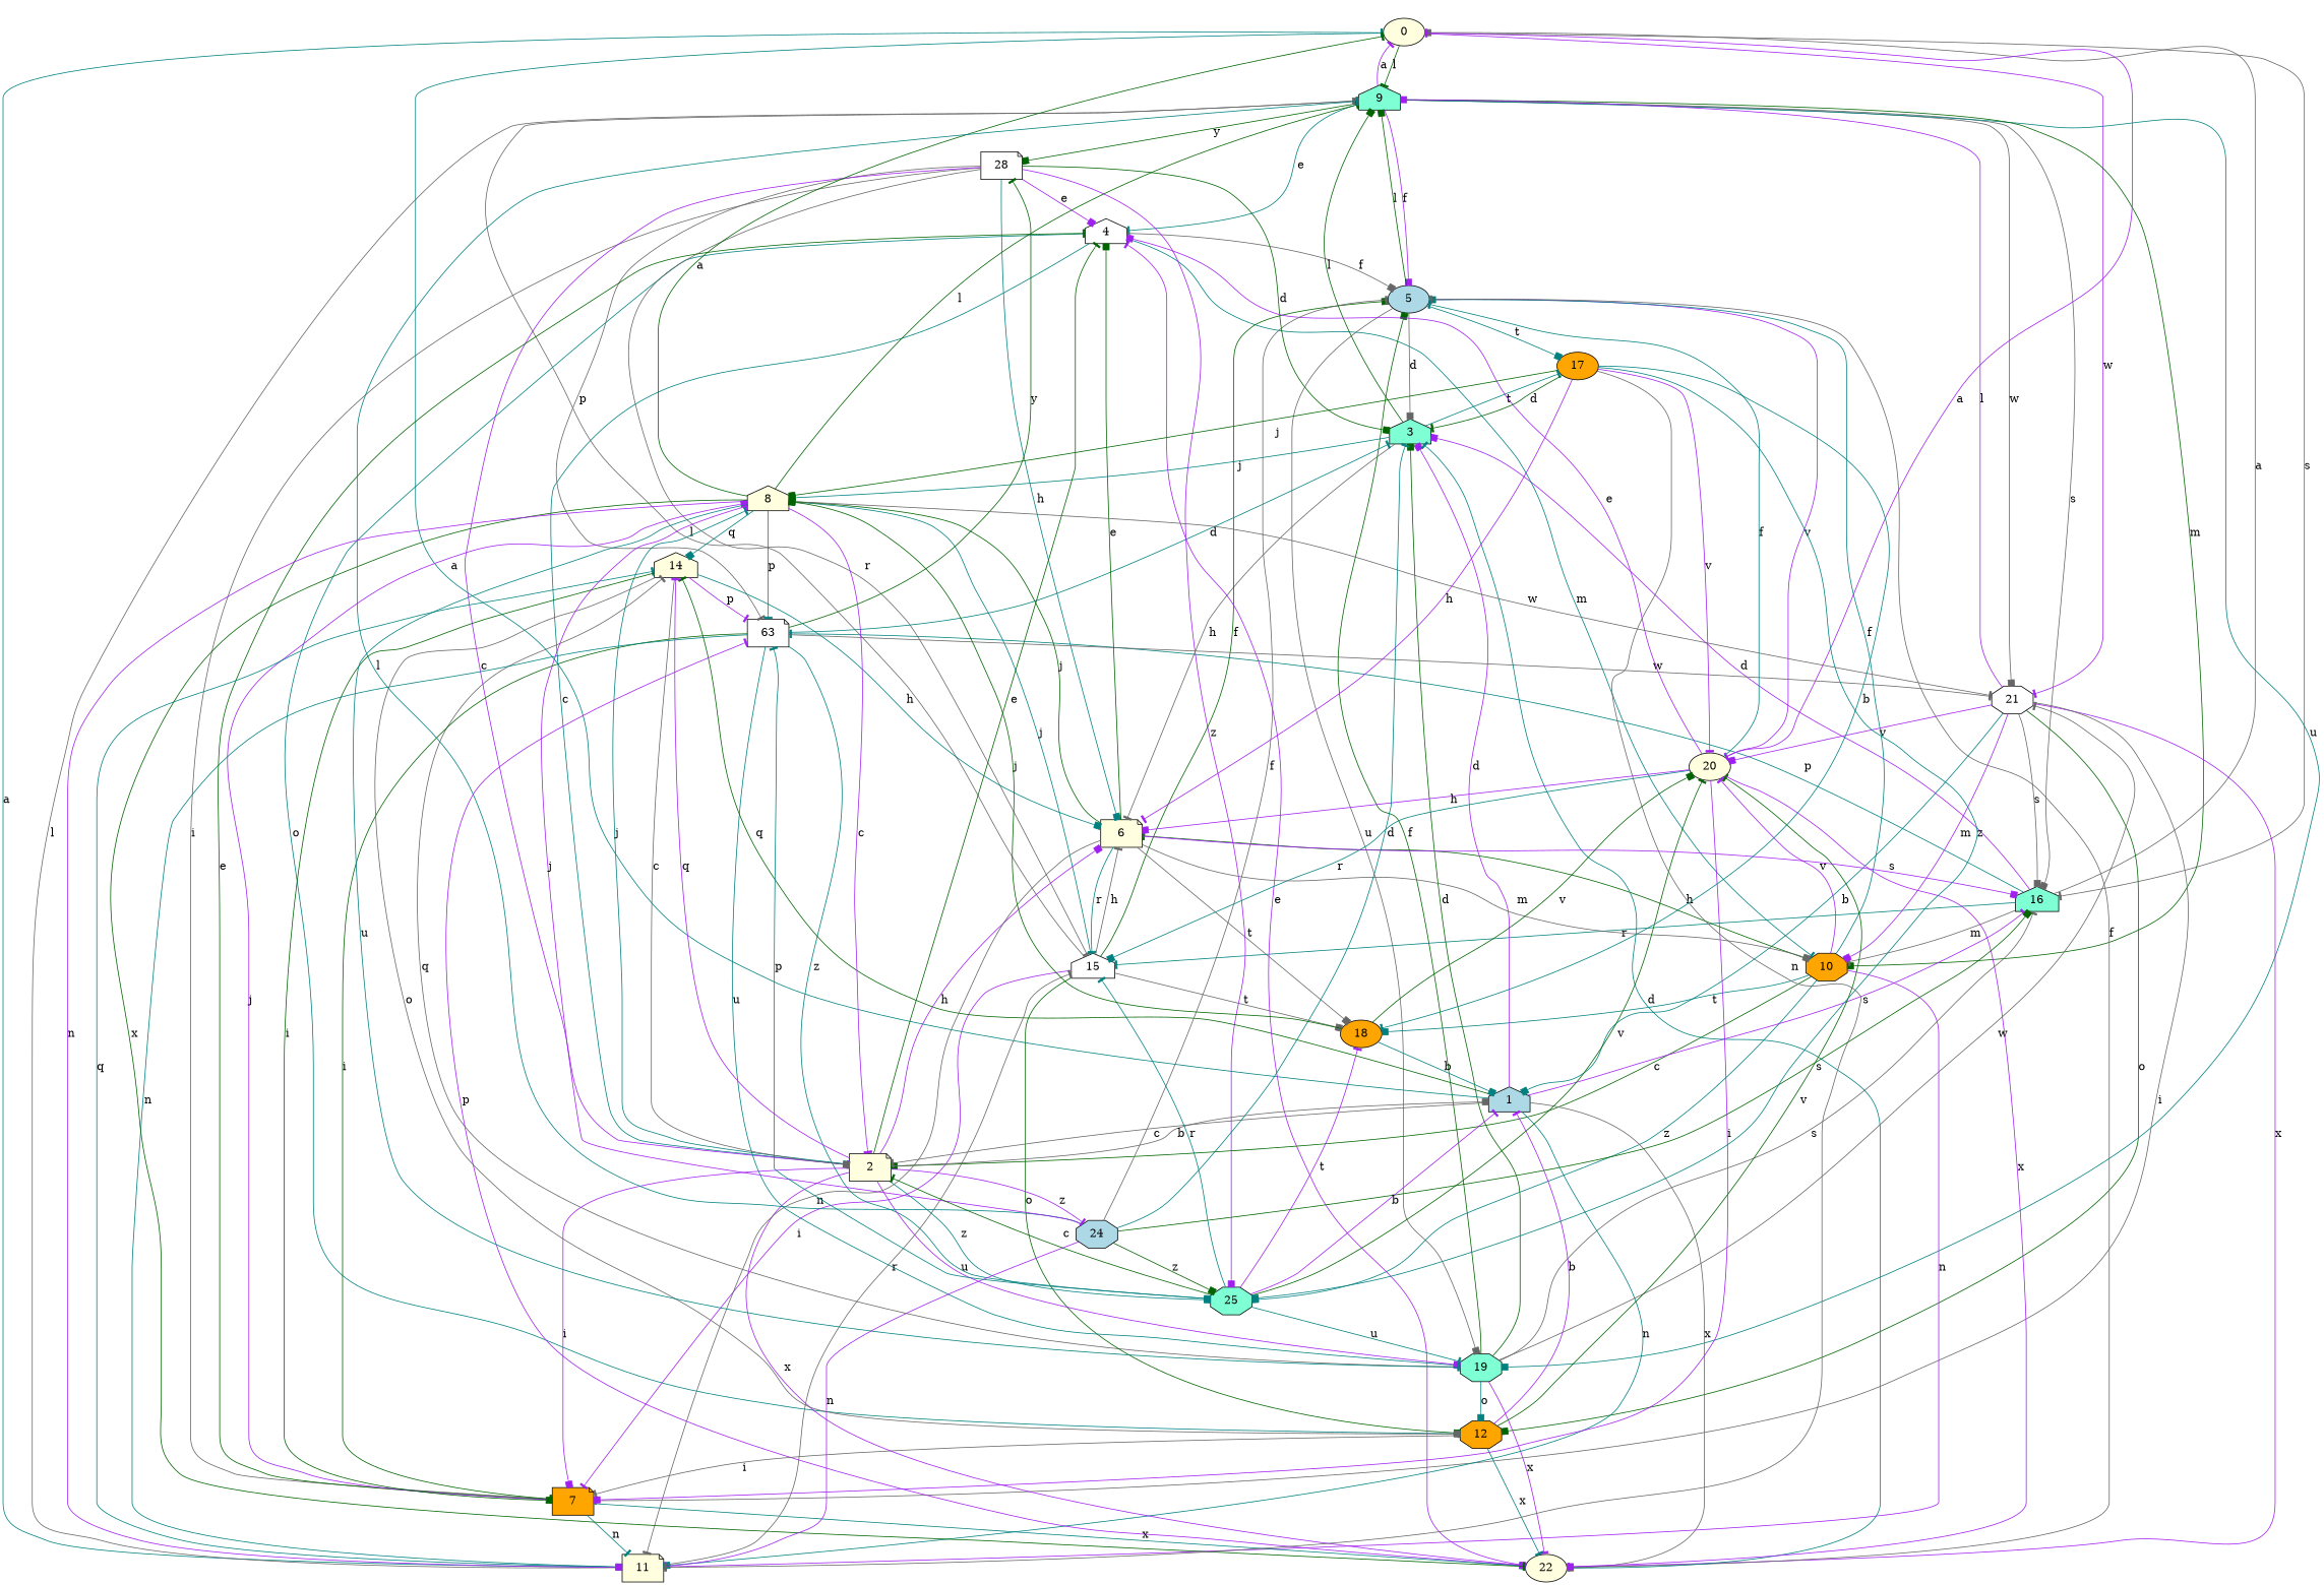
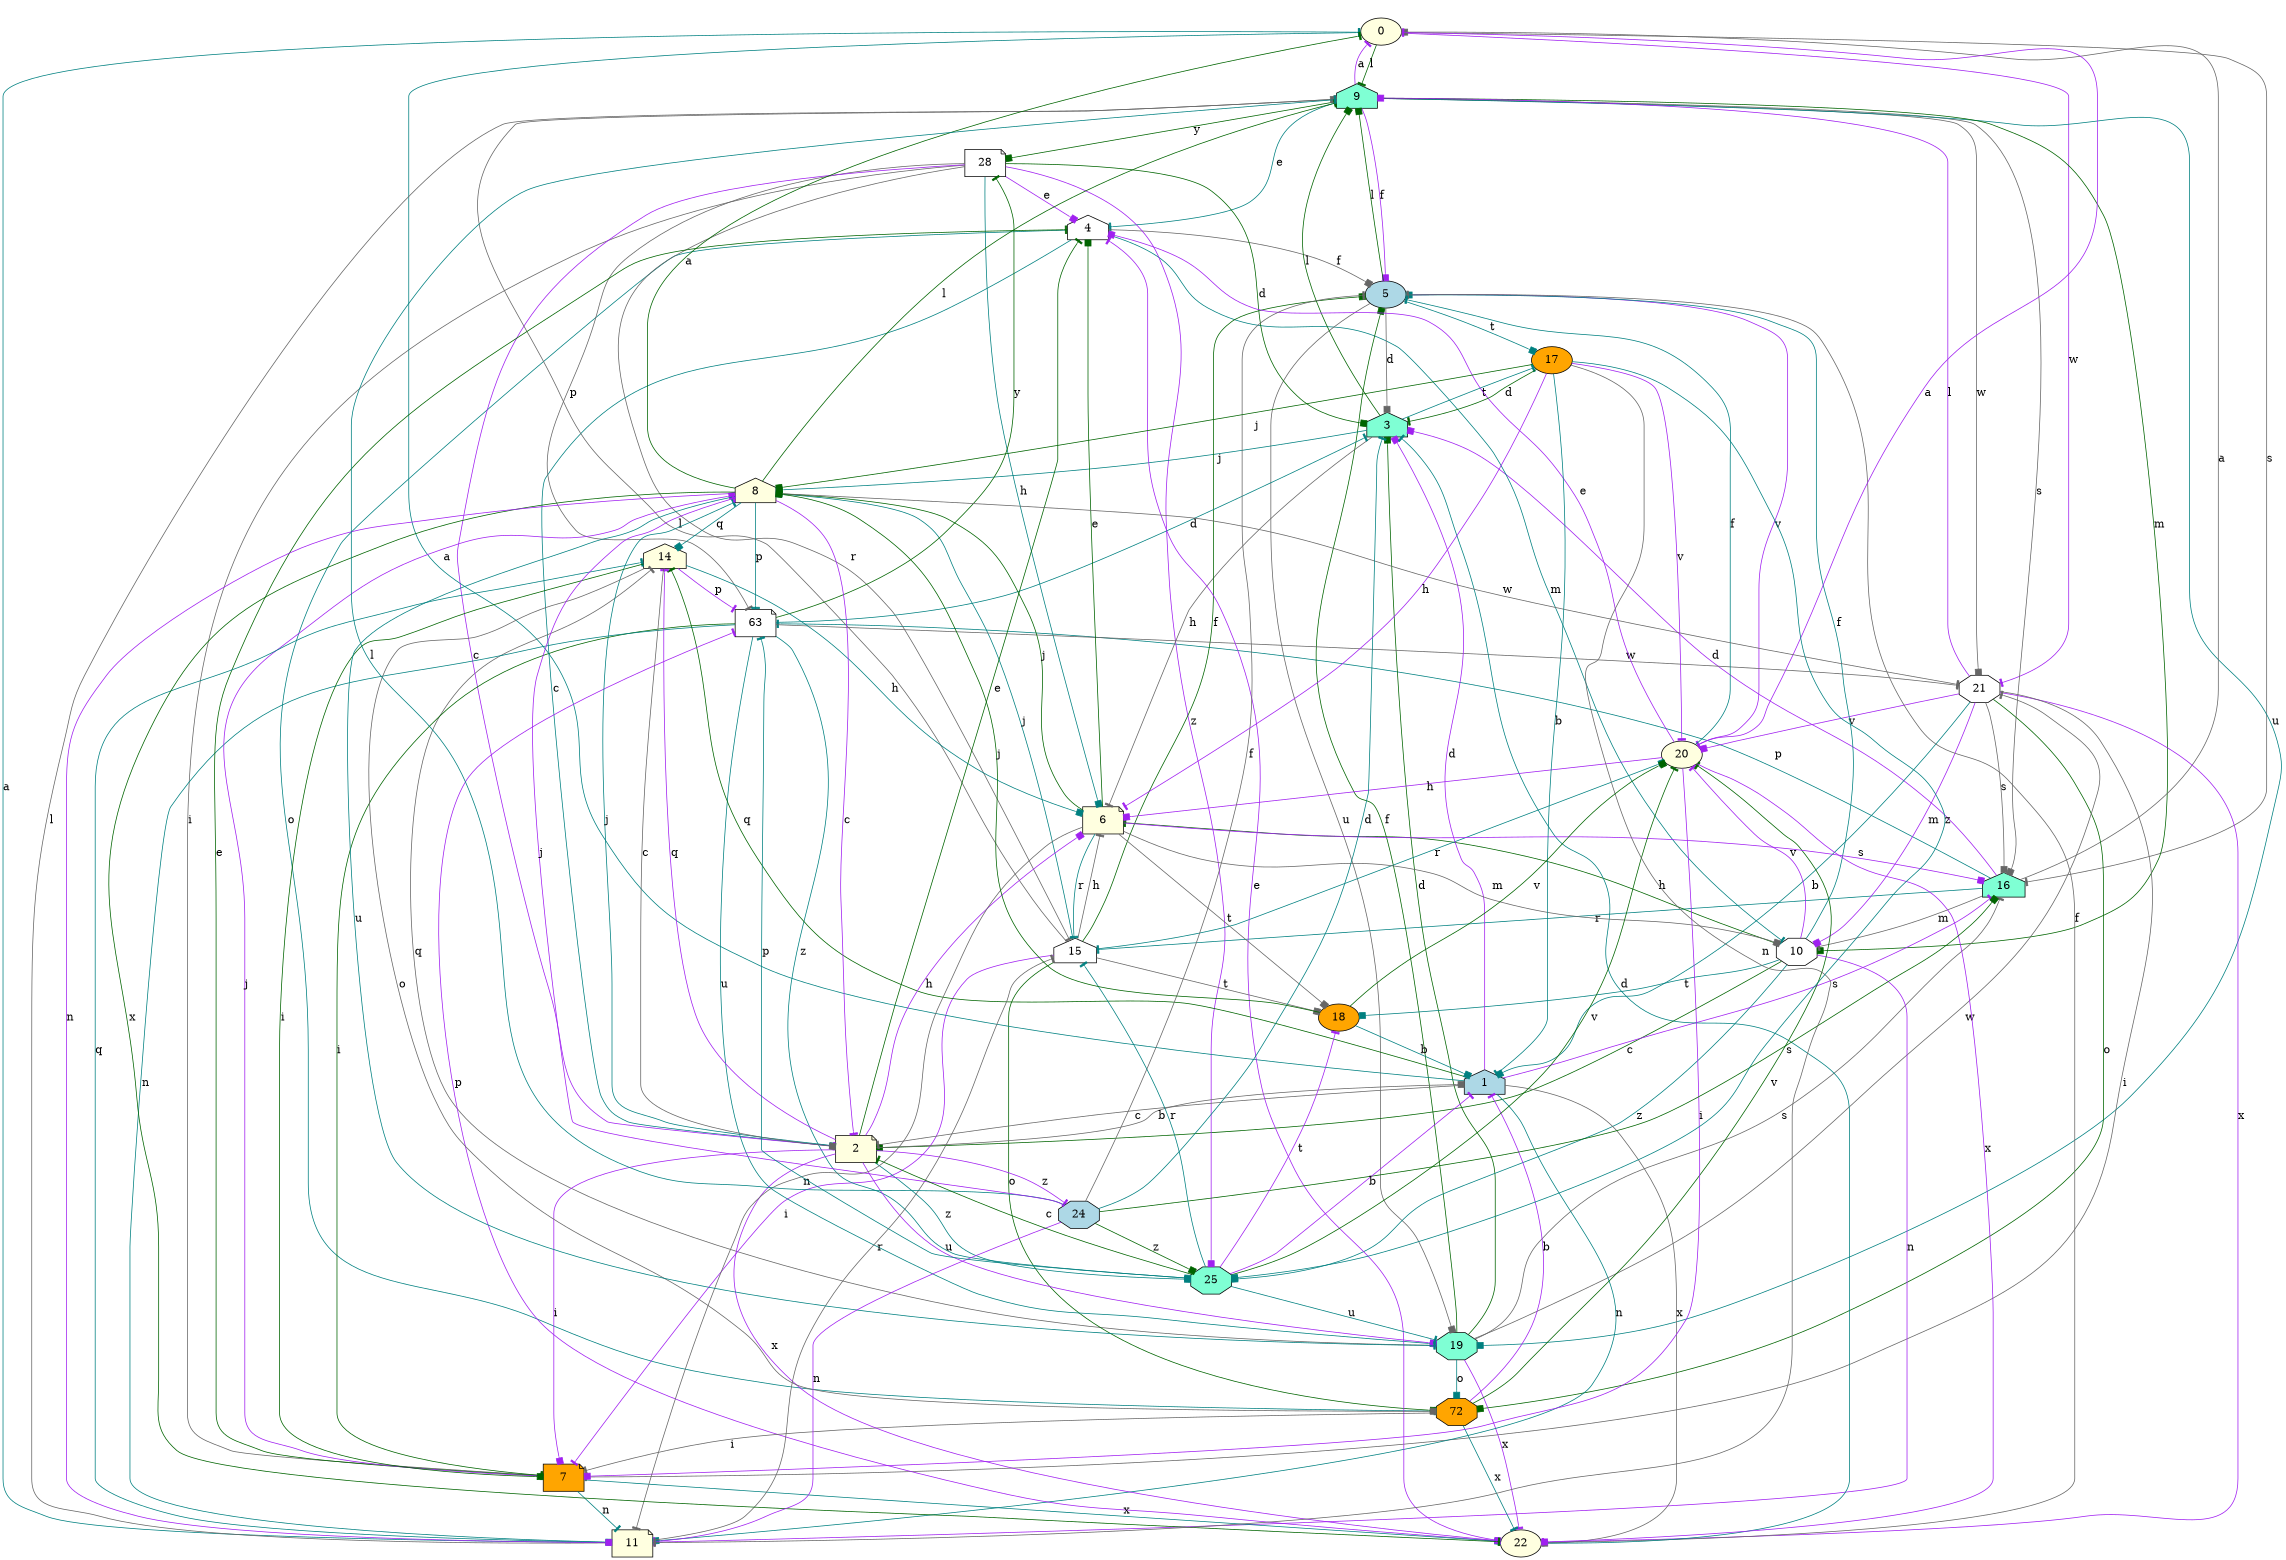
  strict digraph {
    node [fillcolor=lightyellow shape=house style=filled]
    edge [arrowhead=tee color=teal]
    0 [shape=ellipse]
    9 [fillcolor=aquamarine]
    16 [fillcolor=aquamarine]
    21 [fillcolor=white shape=octagon]
    4 [fillcolor=white]
    19 [fillcolor=aquamarine shape=octagon]
    5 [fillcolor=lightblue shape=ellipse]
-   10 [fillcolor=orange shape=octagon]
+   10 [fillcolor=white shape=octagon]
    n9 [fillcolor=white label=28 shape=note]
    3 [fillcolor=aquamarine]
    15 [fillcolor=white]
    n12 [fillcolor=white label=63 shape=note]
    1 [fillcolor=lightblue]
    22 [shape=ellipse]
    7 [fillcolor=orange shape=note]
-   12 [fillcolor=orange shape=octagon]
+   12 [fillcolor=orange shape=octagon label=72]
    20 [shape=ellipse]
    2 [shape=note]
    11 [shape=note]
    14
    6 [shape=note]
    8
    24 [fillcolor=lightblue shape=octagon]
    25 [fillcolor=aquamarine shape=octagon]
    17 [fillcolor=orange shape=ellipse]
    18 [fillcolor=orange shape=ellipse]
    0 -> 9 [color=darkgreen label=l]
    0 -> 16 [color=gray40 label=s]
    0 -> 21 [color=purple label=w]
    9 -> 0 [color=purple label=a]
    9 -> 16 [arrowhead=box color=gray40 label=s]
    9 -> 21 [arrowhead=box color=gray40 label=w]
    9 -> 4 [label=e]
    9 -> 19 [arrowhead=box label=u]
    9 -> 5 [arrowhead=box color=purple label=f]
    9 -> 10 [arrowhead=box color=darkgreen label=m]
    9 -> n9 [arrowhead=box color=darkgreen label=y]
    16 -> 0 [arrowhead=box color=gray40 label=a]
    16 -> 10 [color=gray40 label=m]
    16 -> 3 [arrowhead=box color=purple label=d]
    16 -> 15 [label=r]
    16 -> n12 [label=p]
    21 -> 9 [arrowhead=box color=purple label=l]
    21 -> 16 [arrowhead=box color=gray40 label=s]
    21 -> 10 [arrowhead=box color=purple label=m]
    21 -> 1 [arrowhead=box label=b]
    21 -> 22 [color=purple label=x]
    21 -> 7 [color=gray40 label=i]
    21 -> 12 [arrowhead=box color=darkgreen label=o]
    21 -> 20 [arrowhead=box color=purple label=v]
    4 -> 5 [arrowhead=box color=gray40 label=f]
    4 -> 10 [label=m]
    4 -> 12 [label=o]
    4 -> 2 [arrowhead=box label=c]
    19 -> 16 [color=gray40 label=s]
    19 -> 21 [color=gray40 label=w]
    19 -> 5 [arrowhead=box color=darkgreen label=f]
    19 -> 3 [arrowhead=box color=darkgreen label=d]
    19 -> 22 [color=purple label=x]
    19 -> 12 [arrowhead=box label=o]
    19 -> 14 [color=gray40 label=q]
    5 -> 9 [arrowhead=box color=darkgreen label=l]
    5 -> 19 [arrowhead=box color=gray40 label=u]
    5 -> 3 [arrowhead=box color=gray40 label=d]
    5 -> 20 [color=purple label=v]
    5 -> 17 [arrowhead=box label=t]
    10 -> 5 [arrowhead=box label=f]
    10 -> 20 [color=purple label=v]
    10 -> 2 [arrowhead=box color=darkgreen label=c]
    10 -> 11 [color=purple label=n]
    10 -> 6 [color=darkgreen label=h]
    10 -> 25 [arrowhead=box label=z]
    10 -> 18 [arrowhead=box label=t]
    n9 -> 4 [arrowhead=box color=purple label=e]
    n9 -> 3 [arrowhead=box color=darkgreen label=d]
    n9 -> 15 [color=gray40 label=r]
    n9 -> n12 [color=gray40 label=p]
    n9 -> 7 [color=gray40 label=i]
    n9 -> 2 [color=purple label=c]
    n9 -> 6 [arrowhead=box label=h]
    n9 -> 25 [arrowhead=box color=purple label=z]
    3 -> 9 [arrowhead=box color=darkgreen label=l]
    3 -> 6 [color=gray40 label=h]
    3 -> 8 [arrowhead=box label=j]
    3 -> 17 [label=t]
    15 -> 9 [arrowhead=box color=gray40 label=l]
    15 -> 5 [arrowhead=box color=darkgreen label=f]
    15 -> 7 [color=purple label=i]
    15 -> 12 [arrowhead=box color=darkgreen label=o]
    15 -> 6 [color=gray40 label=h]
    15 -> 8 [arrowhead=box label=j]
    15 -> 18 [arrowhead=box color=gray40 label=t]
    n12 -> 21 [color=gray40 label=w]
    n12 -> 19 [arrowhead=box label=u]
    n12 -> n9 [color=darkgreen label=y]
    n12 -> 3 [label=d]
    n12 -> 7 [color=darkgreen label=i]
    n12 -> 11 [arrowhead=box label=n]
    n12 -> 25 [arrowhead=box label=z]
    1 -> 0 [label=a]
    1 -> 16 [color=purple label=s]
    1 -> 3 [arrowhead=box color=purple label=d]
    1 -> 22 [arrowhead=box color=gray40 label=x]
    1 -> 2 [color=gray40 label=c]
    1 -> 11 [arrowhead=box label=n]
    1 -> 14 [color=darkgreen label=q]
    22 -> 4 [color=purple label=e]
    22 -> 5 [color=gray40 label=f]
    22 -> 3 [label=d]
    22 -> n12 [color=purple label=p]
    7 -> 4 [color=darkgreen label=e]
    7 -> 22 [arrowhead=box label=x]
    7 -> 11 [label=n]
    7 -> 8 [arrowhead=box color=purple label=j]
    12 -> 1 [color=purple label=b]
    12 -> 22 [label=x]
    12 -> 7 [color=gray40 label=i]
    12 -> 20 [color=darkgreen label=v]
    20 -> 0 [color=purple label=a]
    20 -> 4 [arrowhead=box color=purple label=e]
    20 -> 5 [label=f]
-   20 -> 15 [arrowhead=box label=r]
+   15 -> 20 [arrowhead=box label=r]
    20 -> 22 [arrowhead=box color=purple label=x]
    20 -> 7 [arrowhead=box color=purple label=i]
    20 -> 6 [arrowhead=box color=purple label=h]
    2 -> 4 [color=darkgreen label=e]
    2 -> 19 [arrowhead=box color=purple label=u]
    2 -> 1 [arrowhead=box color=gray40 label=b]
    2 -> 22 [arrowhead=box color=purple label=x]
    2 -> 7 [arrowhead=box color=purple label=i]
    2 -> 14 [color=purple label=q]
    2 -> 6 [arrowhead=box color=purple label=h]
    2 -> 8 [label=j]
    2 -> 24 [color=purple label=z]
    2 -> 25 [arrowhead=box label=z]
    11 -> 0 [label=a]
    11 -> 9 [color=gray40 label=l]
    11 -> 15 [color=gray40 label=r]
    11 -> 14 [label=q]
    14 -> n12 [color=purple label=p]
    14 -> 7 [arrowhead=box color=darkgreen label=i]
    14 -> 12 [arrowhead=box color=gray40 label=o]
    14 -> 2 [arrowhead=box color=gray40 label=c]
    14 -> 6 [arrowhead=box label=h]
    6 -> 16 [arrowhead=box color=purple label=s]
    6 -> 4 [arrowhead=box color=darkgreen label=e]
    6 -> 10 [arrowhead=box color=gray40 label=m]
    6 -> 15 [label=r]
    6 -> 11 [color=gray40 label=n]
    6 -> 8 [arrowhead=box color=darkgreen label=j]
    6 -> 18 [arrowhead=box color=gray40 label=t]
    8 -> 0 [color=darkgreen label=a]
    8 -> 9 [color=darkgreen label=l]
    8 -> 21 [color=gray40 label=w]
    8 -> 19 [label=u]
    8 -> n12 [label=p]
    8 -> 22 [color=darkgreen label=x]
    8 -> 2 [color=purple label=c]
    8 -> 11 [arrowhead=box color=purple label=n]
    8 -> 14 [arrowhead=box label=q]
    24 -> 9 [label=l]
    24 -> 16 [arrowhead=box color=darkgreen label=s]
    24 -> 5 [color=gray40 label=f]
    24 -> 3 [label=d]
    24 -> 11 [color=purple label=n]
    24 -> 8 [color=purple label=j]
    24 -> 25 [arrowhead=box color=darkgreen label=z]
    25 -> 19 [label=u]
    25 -> 15 [label=r]
    25 -> n12 [label=p]
    25 -> 1 [color=purple label=b]
    25 -> 20 [color=darkgreen label=v]
    25 -> 2 [color=darkgreen label=c]
    25 -> 18 [color=purple label=t]
    17 -> 3 [color=darkgreen label=d]
-   17 -> 18 [label=b]
+   17 -> 1 [label=b]
    17 -> 20 [color=purple label=v]
    17 -> 11 [color=gray40 label=n]
    17 -> 6 [color=purple label=h]
    17 -> 8 [arrowhead=box color=darkgreen label=j]
    17 -> 25 [arrowhead=box label=z]
    18 -> 1 [arrowhead=box label=b]
    18 -> 20 [arrowhead=box color=darkgreen label=v]
    18 -> 8 [arrowhead=box color=darkgreen label=j]
  }
